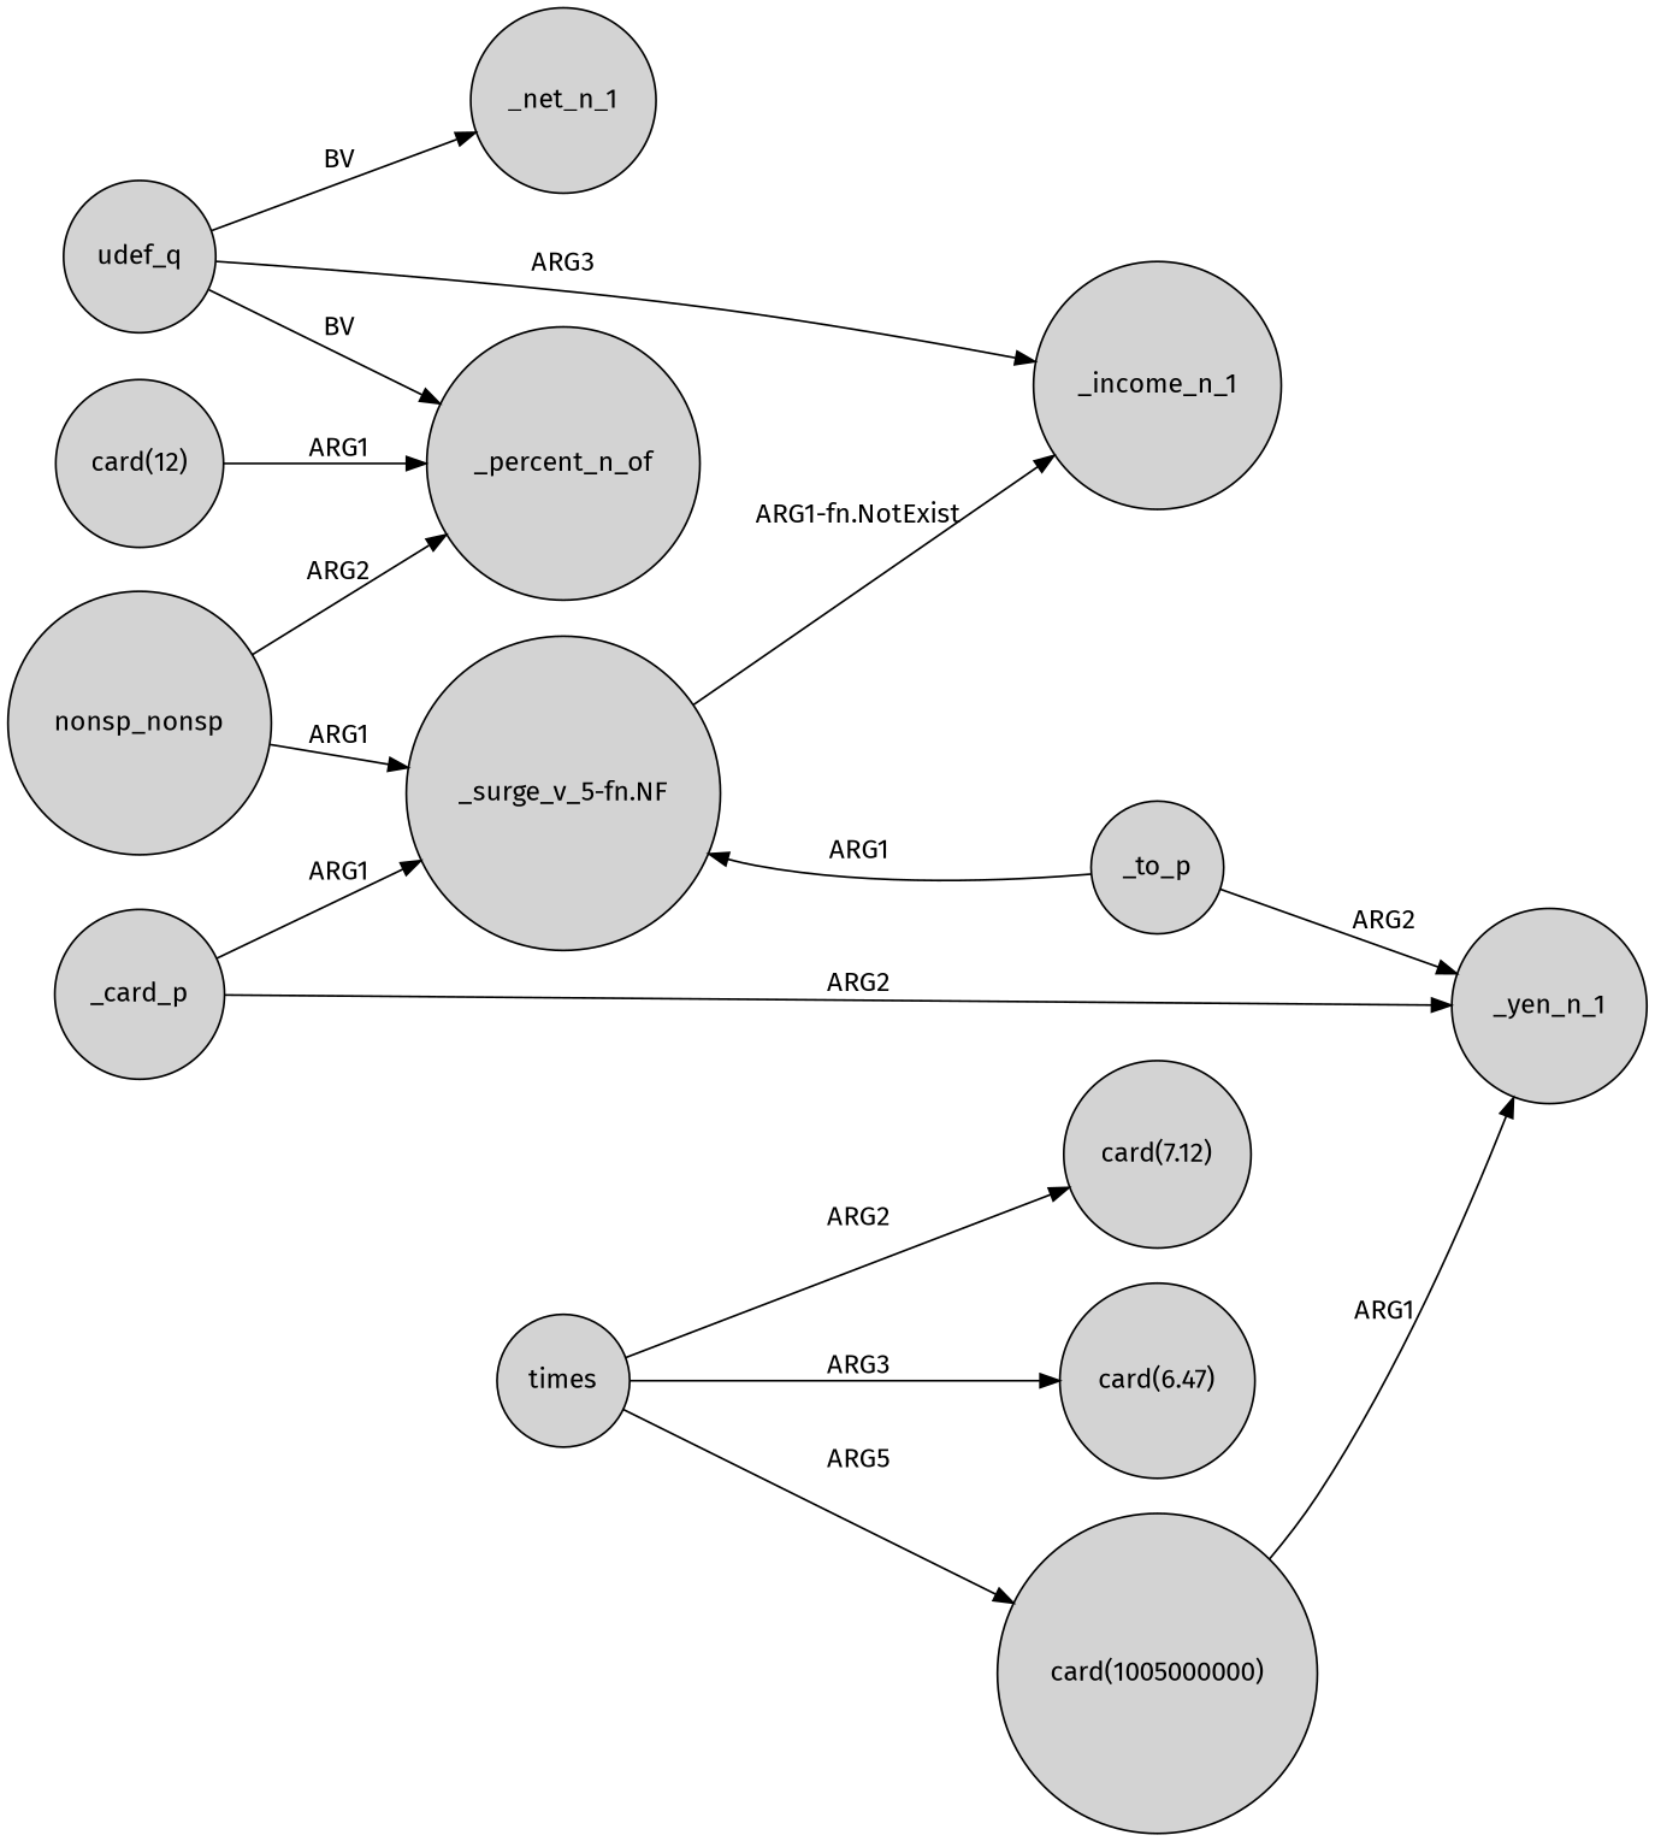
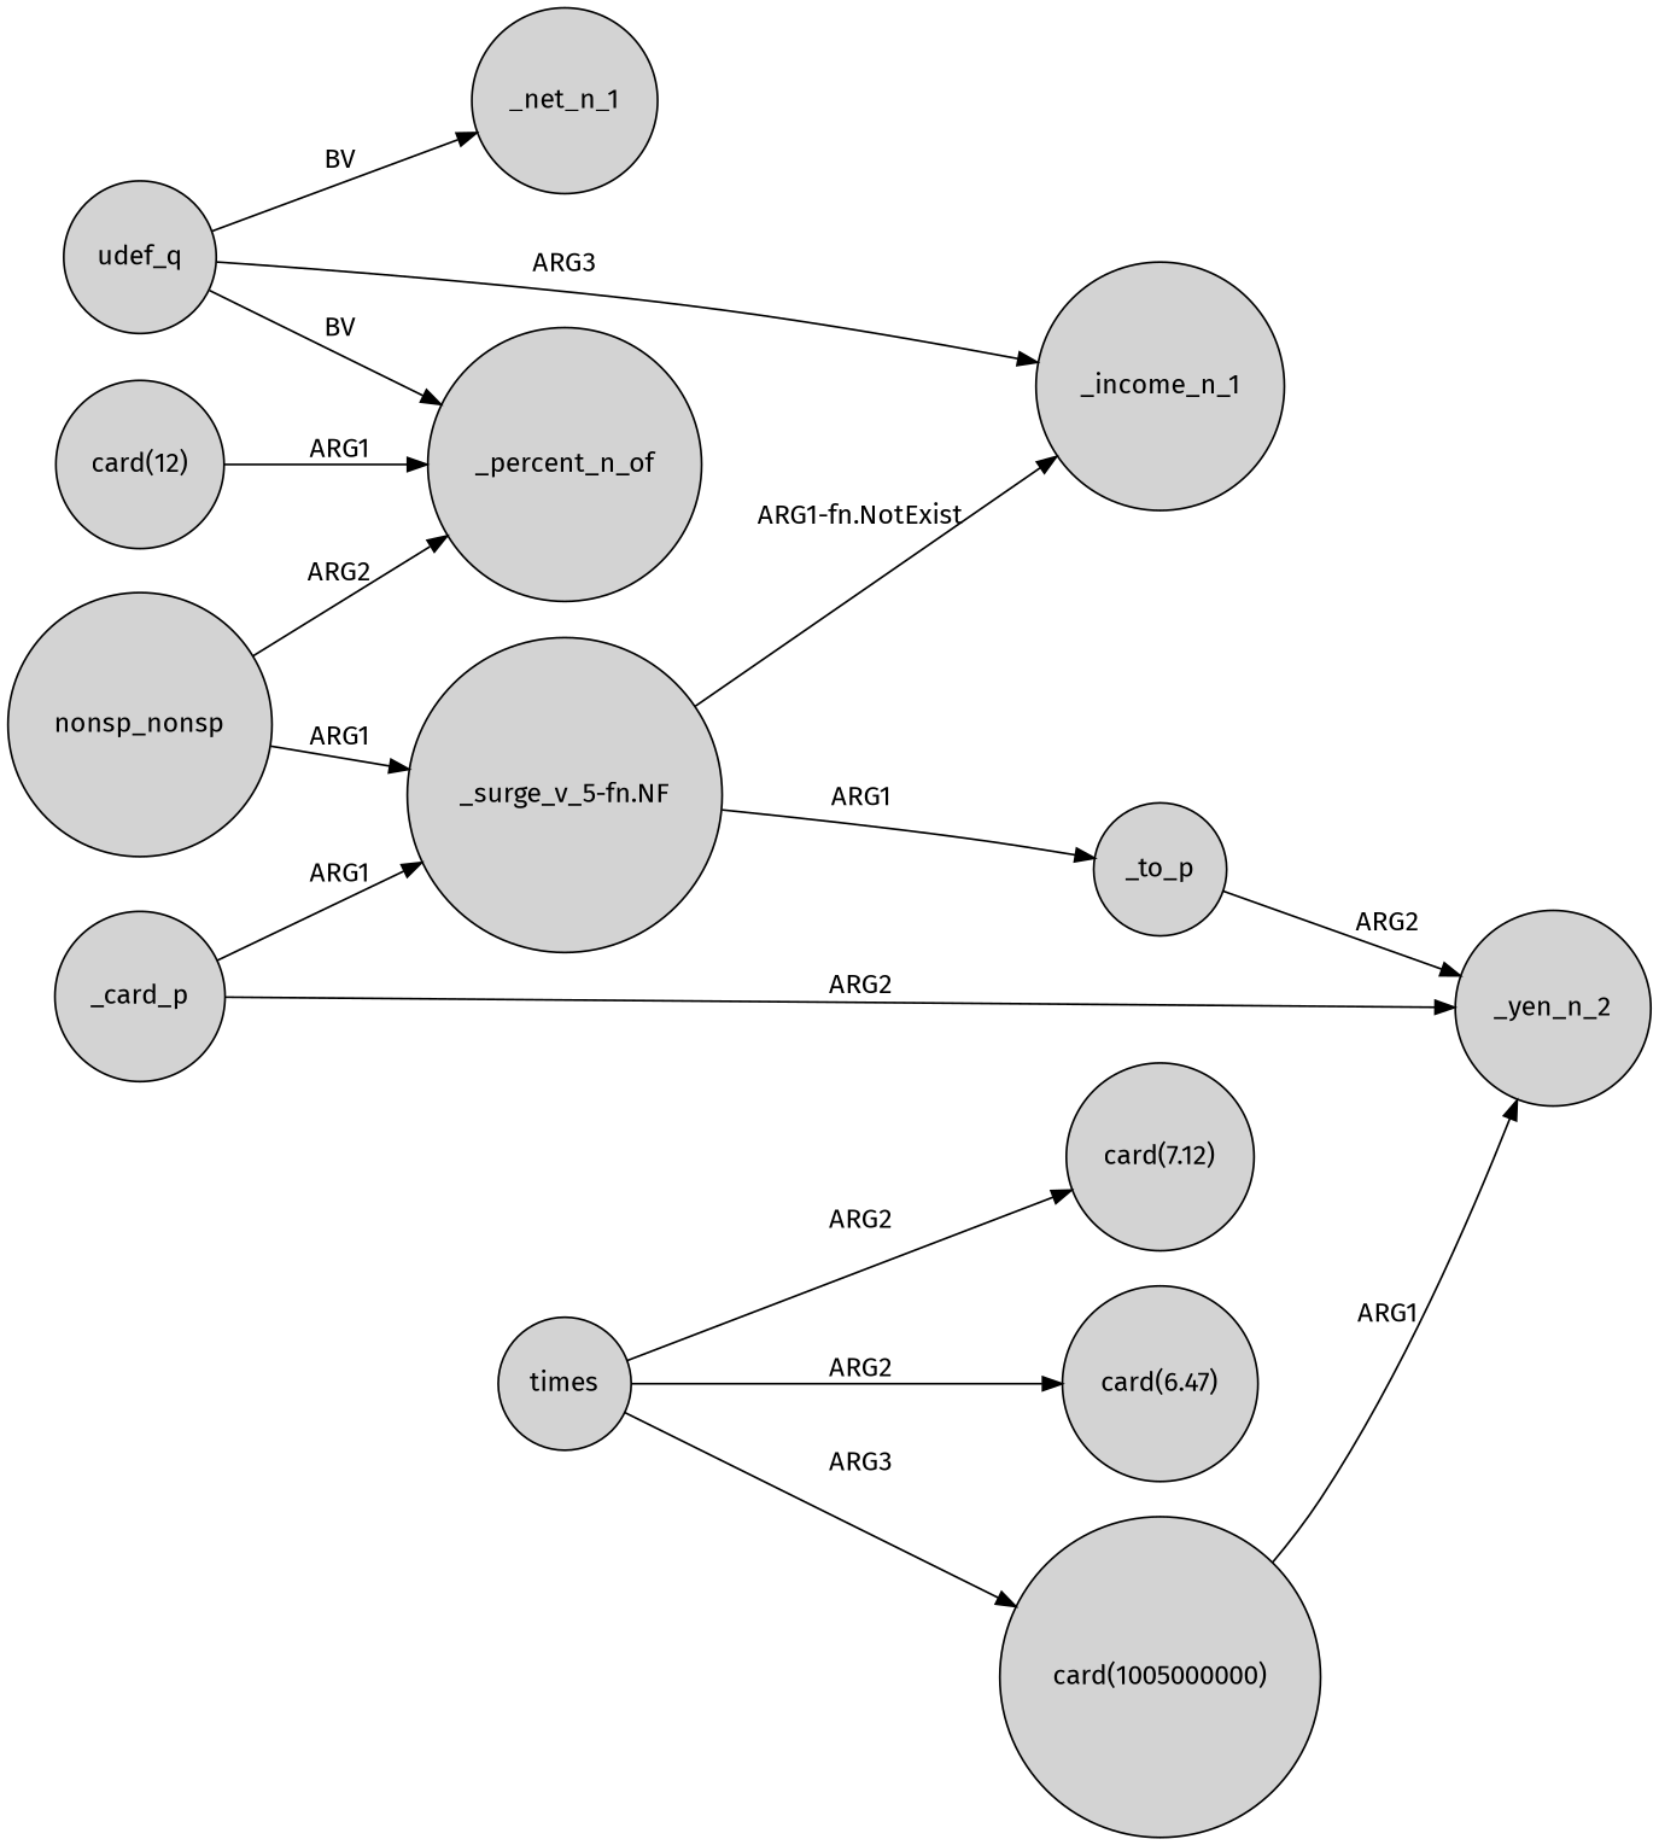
  digraph {
    fontname="Fira Sans"
    rankdir=LR
    node [fontname="Fira Sans" shape=circle style=filled]
    edge [fontname="Fira Sans"]
    n1 [label="card(12)"]
    _percent_n_of
    udef_q
    _net_n_1
    _income_n_1
    n6 [label=_card_p]
-   _yen_n_2 [label=_yen_n_1]
+   _yen_n_2
    n8 [label="_surge_v_5-fn.NF"]
    _to_p
    n10 [label="card(1005000000)"]
    n11 [label=nonsp_nonsp]
    times
    "card(7.12)"
    "card(6.47)"
    n1 -> _percent_n_of [label=ARG1]
    udef_q -> _percent_n_of [label=BV]
    udef_q -> _net_n_1 [label=BV]
    udef_q -> _income_n_1 [label=ARG3]
    n6 -> _yen_n_2 [label=ARG2]
    n6 -> n8 [label=ARG1]
    n8 -> _income_n_1 [label="ARG1-fn.NotExist"]
    _to_p -> _yen_n_2 [label=ARG2]
-   _to_p -> n8 [label=ARG1]
+   n8 -> _to_p [label=ARG1]
    n10 -> _yen_n_2 [label=ARG1]
    n11 -> _percent_n_of [label=ARG2]
    n11 -> n8 [label=ARG1]
-   times -> n10 [label=ARG5]
+   times -> n10 [label=ARG3]
    times -> "card(7.12)" [label=ARG2]
-   times -> "card(6.47)" [label=ARG3]
+   times -> "card(6.47)" [label=ARG2]
  }
